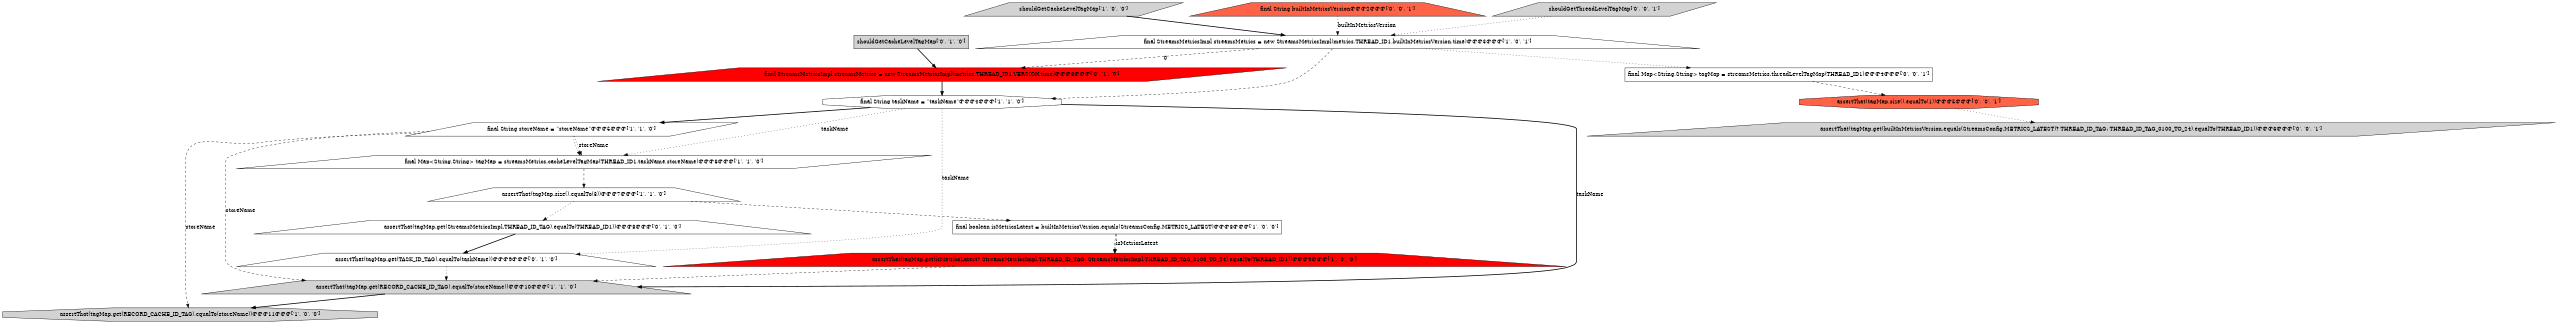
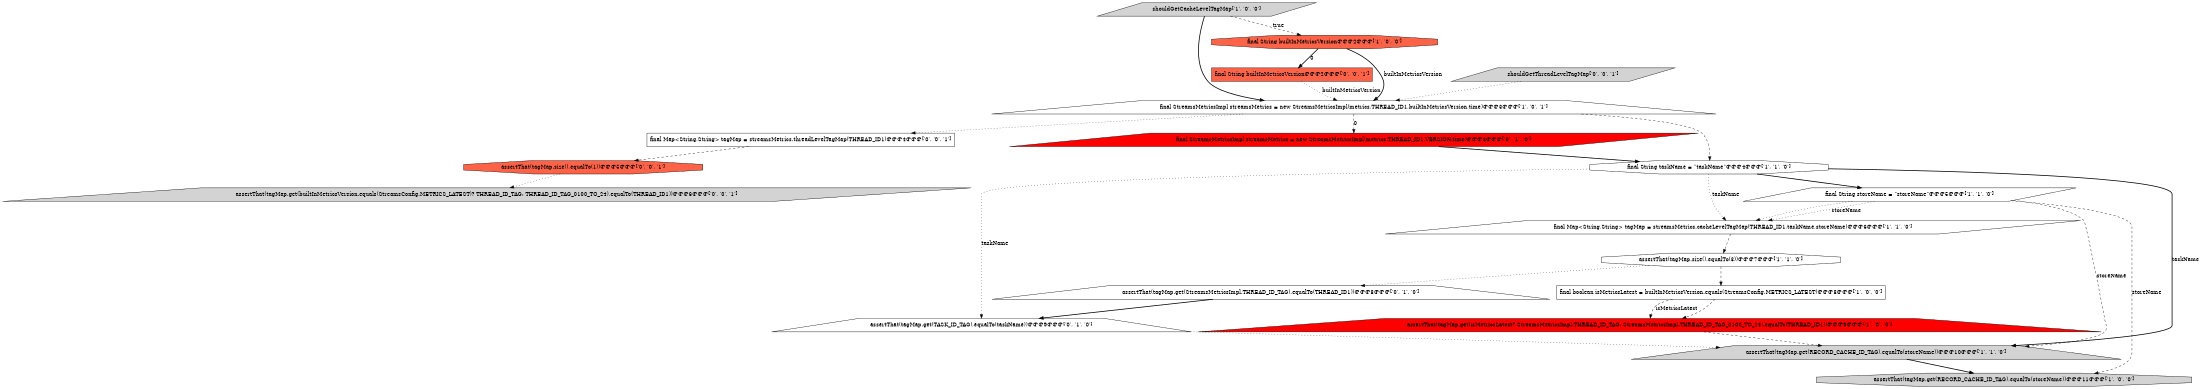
  digraph {
    node [fillcolor=white shape=parallelogram style=filled]
    edge [style=dashed]
    n1 [fillcolor=lightgray label="assertThat(tagMap.get(builtInMetricsVersion.equals(StreamsConfig.METRICS_LATEST)? THREAD_ID_TAG: THREAD_ID_TAG_0100_TO_24),equalTo(THREAD_ID1))@@@6@@@['0', '0', '1']"]
    n2 [label="final String storeName = \"storeName\"@@@5@@@['1', '1', '0']"]
    n3 [fillcolor=lightgray label="assertThat(tagMap.get(RECORD_CACHE_ID_TAG),equalTo(storeName))@@@11@@@['1', '0', '0']" shape=octagon]
    n4 [label="final Map<String,String> tagMap = streamsMetrics.cacheLevelTagMap(THREAD_ID1,taskName,storeName)@@@6@@@['1', '1', '0']"]
    n5 [fillcolor=lightgray label="assertThat(tagMap.get(RECORD_CACHE_ID_TAG),equalTo(storeName))@@@10@@@['1', '1', '0']" shape=trapezium]
-   n6 [label="assertThat(tagMap.size(),equalTo(3))@@@7@@@['1', '1', '0']" shape=trapezium]
+   n6 [label="assertThat(tagMap.size(),equalTo(3))@@@7@@@['1', '1', '0']" shape=octagon]
    n7 [label="assertThat(tagMap.get(TASK_ID_TAG),equalTo(taskName))@@@9@@@['0', '1', '0']" shape=trapezium]
    n8 [fillcolor=lightgray label="shouldGetCacheLevelTagMap['1', '0', '0']"]
+   n9 [fillcolor=tomato label="final String builtInMetricsVersion@@@2@@@['1', '0', '0']" shape=octagon]
    n10 [label="final StreamsMetricsImpl streamsMetrics = new StreamsMetricsImpl(metrics,THREAD_ID1,builtInMetricsVersion,time)@@@3@@@['1', '0', '1']" shape=trapezium]
-   n11 [fillcolor=tomato label="final String builtInMetricsVersion@@@2@@@['0', '0', '1']" shape=trapezium]
+   n11 [fillcolor=tomato label="final String builtInMetricsVersion@@@2@@@['0', '0', '1']" shape=box]
    n12 [fillcolor=red label="final StreamsMetricsImpl streamsMetrics = new StreamsMetricsImpl(metrics,THREAD_ID1,VERSION,time)@@@3@@@['0', '1', '0']"]
    n13 [label="final String taskName = \"taskName\"@@@4@@@['1', '1', '0']" shape=octagon]
    n14 [label="final Map<String,String> tagMap = streamsMetrics.threadLevelTagMap(THREAD_ID1)@@@4@@@['0', '0', '1']" shape=box]
    n15 [fillcolor=tomato label="assertThat(tagMap.size(),equalTo(1))@@@5@@@['0', '0', '1']" shape=octagon]
    n16 [label="assertThat(tagMap.get(StreamsMetricsImpl.THREAD_ID_TAG),equalTo(THREAD_ID1))@@@8@@@['0', '1', '0']" shape=trapezium]
    n17 [fillcolor=lightgray label="shouldGetThreadLevelTagMap['0', '0', '1']"]
    n18 [label="final boolean isMetricsLatest = builtInMetricsVersion.equals(StreamsConfig.METRICS_LATEST)@@@8@@@['1', '0', '0']" shape=box]
    n19 [fillcolor=red label="assertThat(tagMap.get(isMetricsLatest? StreamsMetricsImpl.THREAD_ID_TAG: StreamsMetricsImpl.THREAD_ID_TAG_0100_TO_24),equalTo(THREAD_ID1))@@@9@@@['1', '0', '0']" shape=trapezium]
-   n20 [fillcolor=lightgray label="shouldGetCacheLevelTagMap['0', '1', '0']" shape=box]
    n2 -> n3 [label=storeName]
    n2 -> n4 [label=storeName style=dotted]
    n2 -> n4 [style=dotted]
    n2 -> n5 [label=storeName]
    n4 -> n6
    n5 -> n3 [style=bold]
    n6 -> n16 [style=dotted]
    n6 -> n18
    n7 -> n5 [style=dotted]
+   n8 -> n9 [label=true]
    n8 -> n10 [style=bold]
+   n9 -> n10 [label=builtInMetricsVersion style=bold]
+   n9 -> n11 [label=0 style=bold]
    n10 -> n12 [label=0]
    n10 -> n13
    n10 -> n14 [style=dotted]
    n11 -> n10 [label=builtInMetricsVersion style=dotted]
    n12 -> n13 [style=bold]
    n13 -> n2 [style=bold]
    n13 -> n4 [label=taskName style=dotted]
    n13 -> n5 [label=taskName style=bold]
    n13 -> n7 [label=taskName style=dotted]
    n14 -> n15
    n15 -> n1 [style=dotted]
    n16 -> n7 [style=bold]
    n17 -> n10 [style=dotted]
    n18 -> n19
    n18 -> n19 [label=isMetricsLatest]
    n19 -> n5
-   n20 -> n12 [style=bold]
  }
